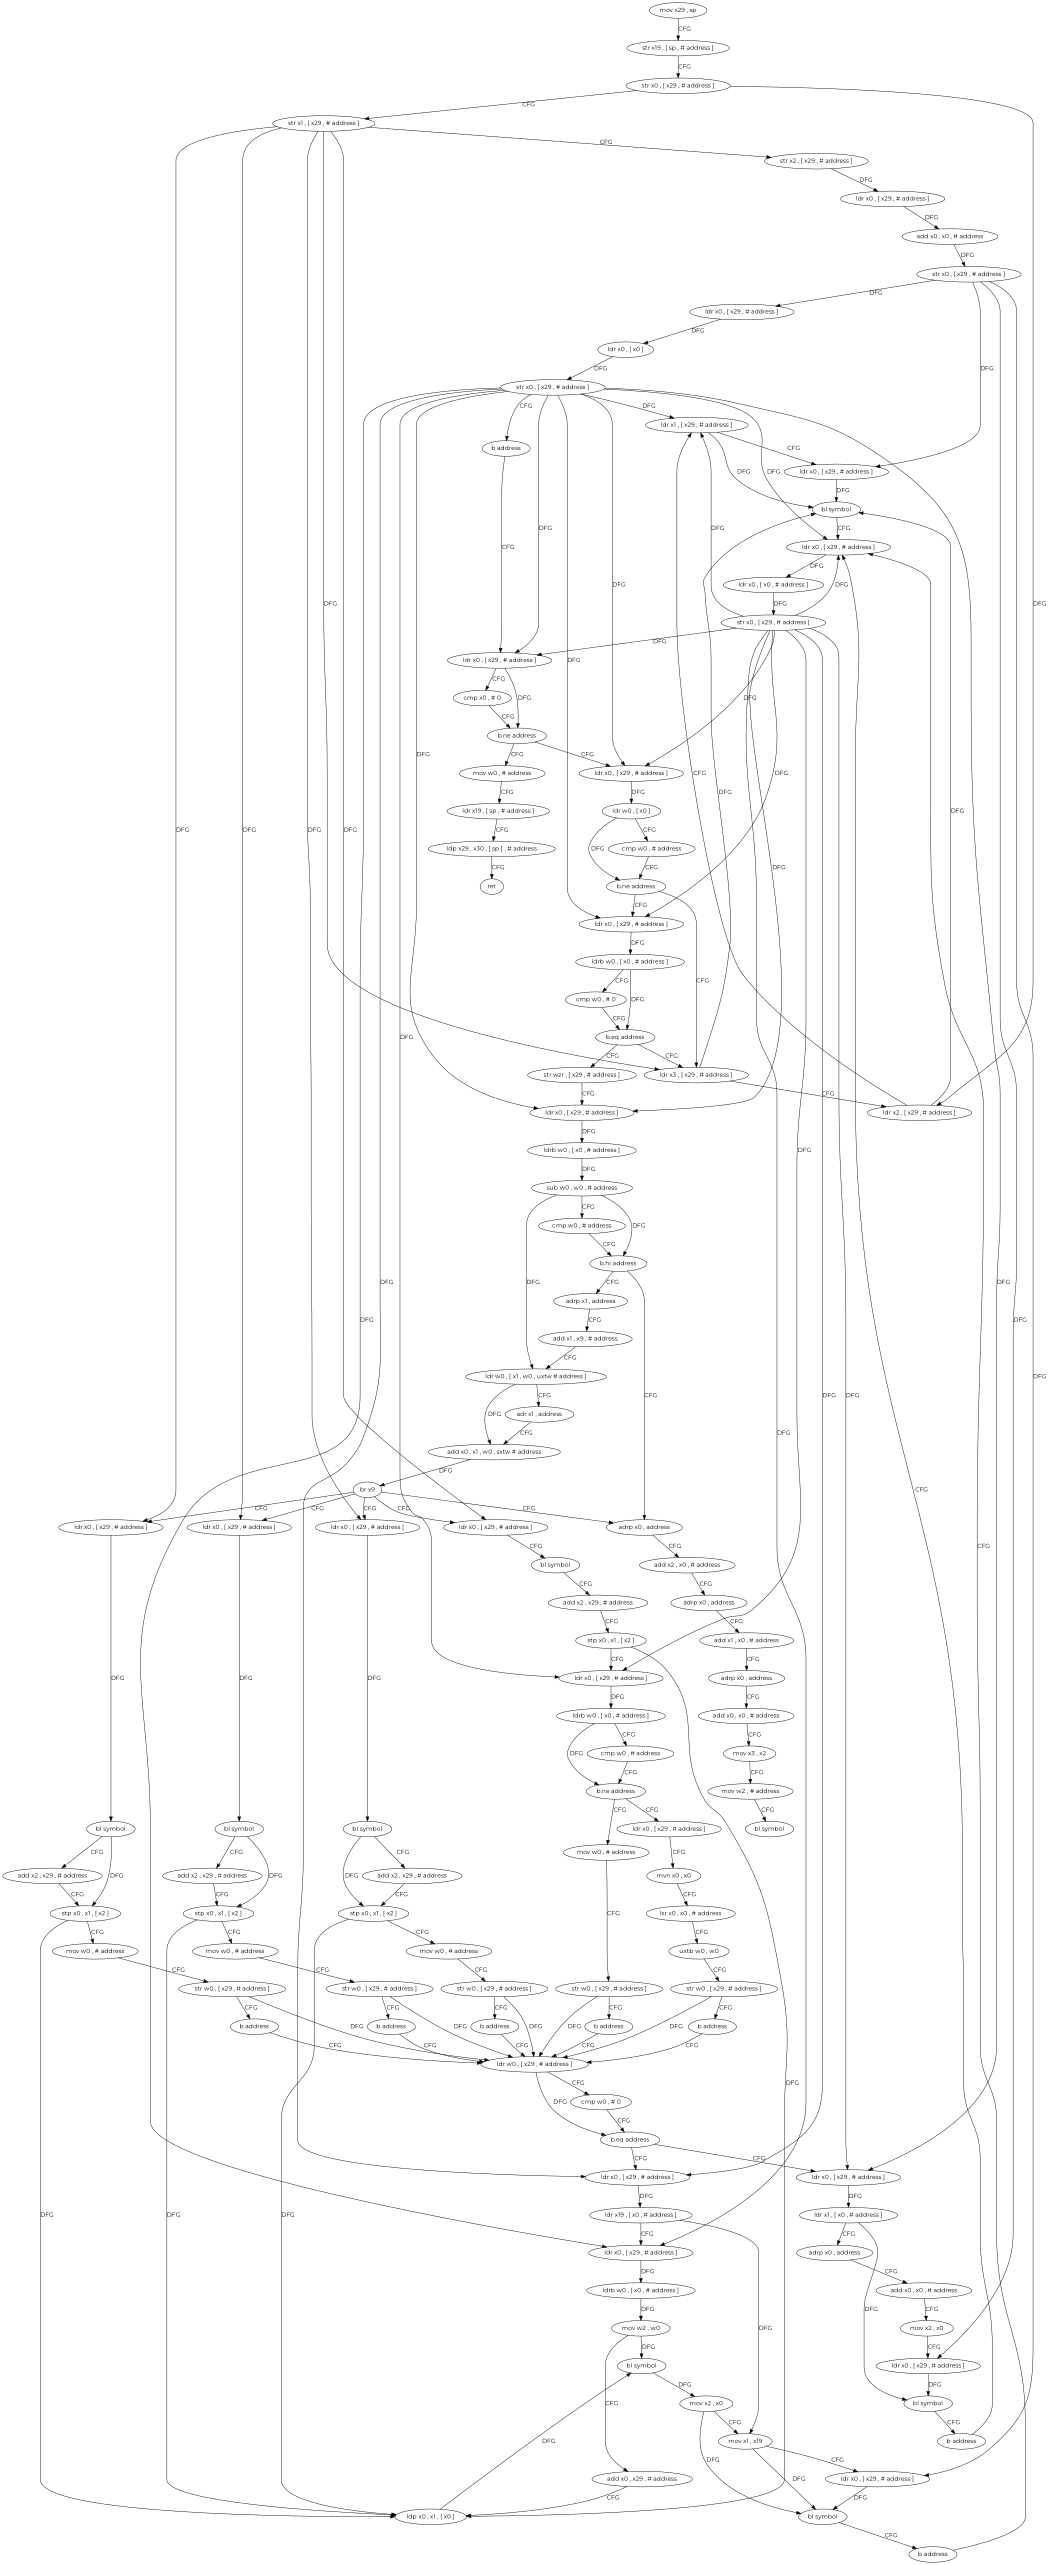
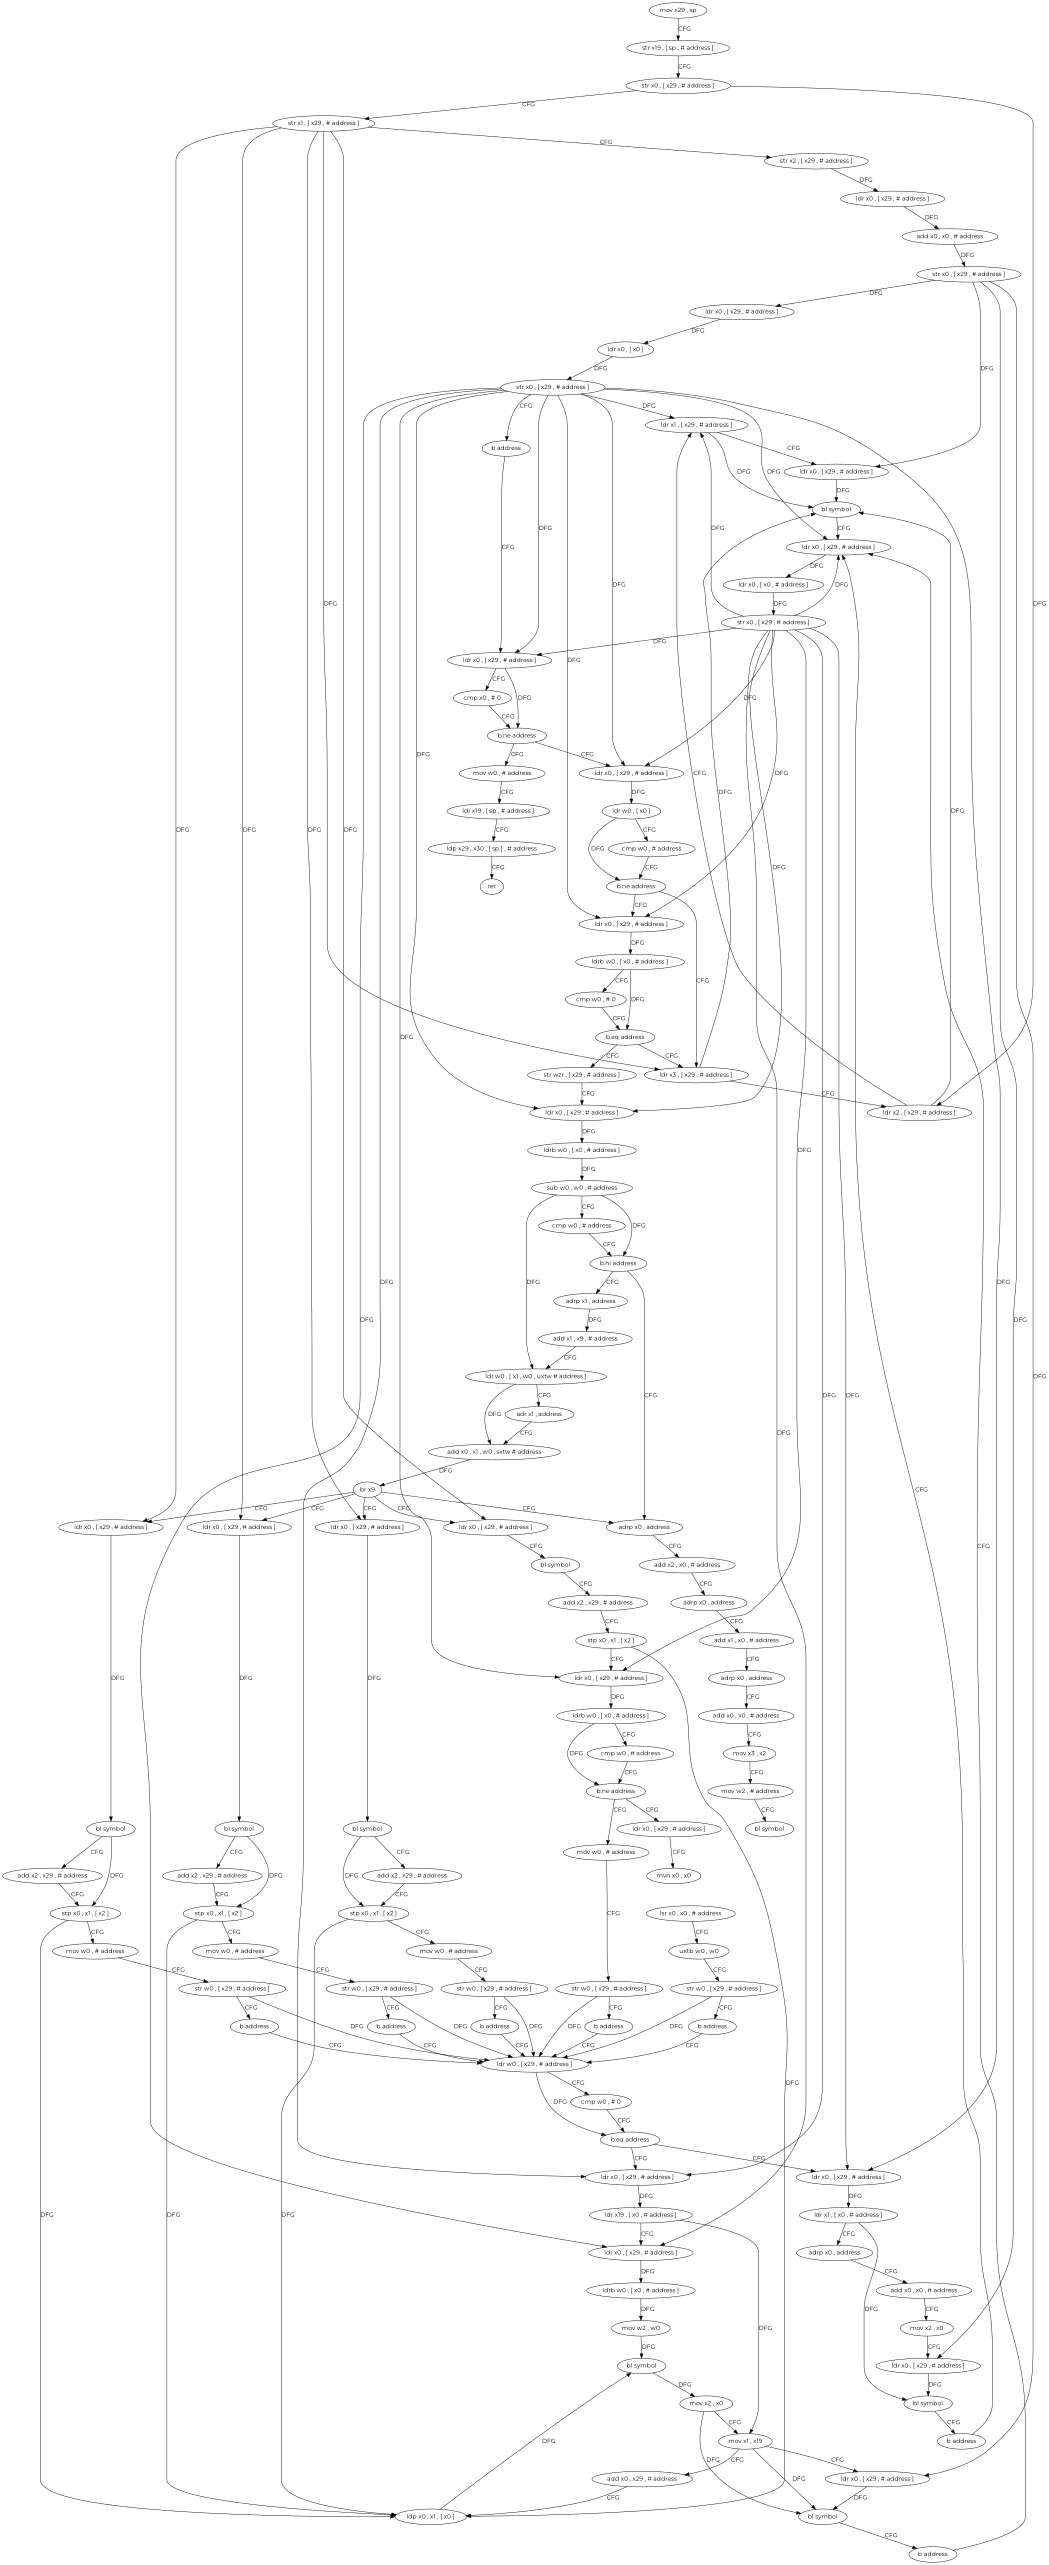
  digraph {
    fontname=Montserrat
    node [fontname=Montserrat]
    edge [fontname=Montserrat]
    n1 [label="mov x29 , sp"]
    n2 [label="str x19 , [ sp , # address ]"]
    n3 [label="str x0 , [ x29 , # address ]"]
    n4 [label="str x1 , [ x29 , # address ]"]
    n5 [label="ldr x2 , [ x29 , # address ]"]
    n6 [label="str x2 , [ x29 , # address ]"]
    n7 [label="ldr x3 , [ x29 , # address ]"]
    n8 [label="ldr x0 , [ x29 , # address ]"]
    n9 [label="ldr x0 , [ x29 , # address ]"]
    n10 [label="ldr x0 , [ x29 , # address ]"]
    n11 [label="ldr x0 , [ x29 , # address ]"]
    n12 [label="ldr x1 , [ x29 , # address ]"]
    n13 [label="bl symbol"]
    n14 [label="ldr x0 , [ x29 , # address ]"]
    n15 [label="bl symbol"]
    n16 [label="bl symbol"]
    n17 [label="bl symbol"]
    n18 [label="bl symbol"]
    n19 [label="add x0 , x0 , # address"]
    n20 [label="str x0 , [ x29 , # address ]"]
    n21 [label="ldr x0 , [ x29 , # address ]"]
    n22 [label="ldr x0 , [ x29 , # address ]"]
    n23 [label="ldr x0 , [ x29 , # address ]"]
    n24 [label="ldr x0 , [ x29 , # address ]"]
    n25 [label="ldr x0 , [ x0 ]"]
    n26 [label="bl symbol"]
    n27 [label="bl symbol"]
    n28 [label="str x0 , [ x29 , # address ]"]
    n29 [label="b address"]
    n30 [label="ldr x0 , [ x29 , # address ]"]
    n31 [label="ldr x0 , [ x29 , # address ]"]
    n32 [label="ldr x0 , [ x29 , # address ]"]
    n33 [label="ldr x0 , [ x29 , # address ]"]
    n34 [label="ldr x0 , [ x29 , # address ]"]
    n35 [label="ldr x0 , [ x29 , # address ]"]
    n36 [label="ldr x0 , [ x29 , # address ]"]
    n37 [label="ldr x0 , [ x29 , # address ]"]
    n38 [label="ldr x0 , [ x29 , # address ]"]
    n39 [label="cmp x0 , # 0"]
    n40 [label="b.ne address"]
    n41 [label="ldr w0 , [ x0 ]"]
    n42 [label="ldrb w0 , [ x0 , # address ]"]
    n43 [label="ldr x0 , [ x0 , # address ]"]
    n44 [label="ldrb w0 , [ x0 , # address ]"]
    n45 [label="ldrb w0 , [ x0 , # address ]"]
    n46 [label="ldr x1 , [ x0 , # address ]"]
    n47 [label="ldr x19 , [ x0 , # address ]"]
    n48 [label="ldrb w0 , [ x0 , # address ]"]
    n49 [label="mov w0 , # address"]
    n50 [label="ldr x19 , [ sp , # address ]"]
    n51 [label="cmp w0 , # address"]
    n52 [label="b.ne address"]
    n53 [label="ldp x29 , x30 , [ sp ] , # address"]
    n54 [label="cmp w0 , # 0"]
    n55 [label="b.eq address"]
    n56 [label=ret]
    n57 [label="str x0 , [ x29 , # address ]"]
    n58 [label="str wzr , [ x29 , # address ]"]
    n59 [label="sub w0 , w0 , # address"]
    n60 [label="cmp w0 , # address"]
    n61 [label="b.hi address"]
    n62 [label="ldr w0 , [ x1 , w0 , uxtw # address ]"]
    n63 [label="adrp x0 , address"]
    n64 [label="adrp x1 , address"]
    n65 [label="adr x1 , address"]
    n66 [label="add x0 , x1 , w0 , sxtw # address"]
    n67 [label="add x2 , x0 , # address"]
    n68 [label="add x1 , x9 , # address"]
    n69 [label="adrp x0 , address"]
    n70 [label="add x1 , x0 , # address"]
    n71 [label="adrp x0 , address"]
    n72 [label="add x0 , x0 , # address"]
    n73 [label="mov x3 , x2"]
    n74 [label="mov w2 , # address"]
    n75 [label="bl symbol"]
    n76 [label="br x9"]
    n77 [label="add x2 , x29 , # address"]
    n78 [label="stp x0 , x1 , [ x2 ]"]
    n79 [label="add x2 , x29 , # address"]
    n80 [label="add x2 , x29 , # address"]
    n81 [label="stp x0 , x1 , [ x2 ]"]
    n82 [label="add x2 , x29 , # address"]
    n83 [label="stp x0 , x1 , [ x2 ]"]
    n84 [label="mov w0 , # address"]
    n85 [label="ldp x0 , x1 , [ x0 ]"]
    n86 [label="str w0 , [ x29 , # address ]"]
    n87 [label="bl symbol"]
    n88 [label="b address"]
    n89 [label="ldr w0 , [ x29 , # address ]"]
    n90 [label="cmp w0 , # 0"]
    n91 [label="b.eq address"]
    n92 [label="stp x0 , x1 , [ x2 ]"]
    n93 [label="cmp w0 , # address"]
    n94 [label="b.ne address"]
    n95 [label="ldr x0 , [ x29 , # address ]"]
    n96 [label="mov w0 , # address"]
    n97 [label="mvn x0 , x0"]
    n98 [label="str w0 , [ x29 , # address ]"]
    n99 [label="lsr x0 , x0 , # address"]
    n100 [label="b address"]
    n101 [label="mov w0 , # address"]
    n102 [label="str w0 , [ x29 , # address ]"]
    n103 [label="b address"]
    n104 [label="mov w0 , # address"]
    n105 [label="str w0 , [ x29 , # address ]"]
    n106 [label="b address"]
    n107 [label="adrp x0 , address"]
    n108 [label="mov x1 , x19"]
    n109 [label="uxtb w0 , w0"]
    n110 [label="str w0 , [ x29 , # address ]"]
    n111 [label="b address"]
    n112 [label="add x0 , x0 , # address"]
    n113 [label="b address"]
    n114 [label="mov x2 , x0"]
    n115 [label="mov w2 , w0"]
    n116 [label="add x0 , x29 , # address"]
    n117 [label="mov x2 , x0"]
    n118 [label="b address"]
    n1 -> n2 [label=CFG]
    n2 -> n3 [label=CFG]
    n3 -> n4 [label=CFG]
    n3 -> n5 [label=DFG]
    n4 -> n6 [label=CFG]
    n4 -> n7 [label=DFG]
    n4 -> n8 [label=DFG]
    n4 -> n9 [label=DFG]
    n4 -> n10 [label=DFG]
    n4 -> n11 [label=DFG]
    n5 -> n12 [label=CFG]
    n5 -> n13 [label=DFG]
    n6 -> n14 [label=DFG]
    n7 -> n5 [label=CFG]
    n7 -> n13 [label=DFG]
    n8 -> n15 [label=DFG]
    n9 -> n16 [label=CFG]
    n10 -> n17 [label=DFG]
    n11 -> n18 [label=DFG]
    n12 -> n13 [label=DFG]
    n12 -> n22 [label=CFG]
    n13 -> n33 [label=CFG]
    n14 -> n19 [label=DFG]
    n15 -> n77 [label=CFG]
    n15 -> n78 [label=DFG]
    n16 -> n79 [label=CFG]
    n17 -> n80 [label=CFG]
    n17 -> n81 [label=DFG]
    n18 -> n82 [label=CFG]
    n18 -> n83 [label=DFG]
    n19 -> n20 [label=DFG]
    n20 -> n21 [label=DFG]
    n20 -> n22 [label=DFG]
    n20 -> n23 [label=DFG]
    n20 -> n24 [label=DFG]
    n21 -> n25 [label=DFG]
    n22 -> n13 [label=DFG]
    n23 -> n26 [label=DFG]
    n24 -> n27 [label=DFG]
    n25 -> n28 [label=DFG]
    n26 -> n113 [label=CFG]
    n27 -> n118 [label=CFG]
    n28 -> n12 [label=DFG]
    n28 -> n29 [label=CFG]
    n28 -> n30 [label=DFG]
    n28 -> n31 [label=DFG]
    n28 -> n32 [label=DFG]
    n28 -> n33 [label=DFG]
    n28 -> n34 [label=DFG]
    n28 -> n35 [label=DFG]
    n28 -> n36 [label=DFG]
    n28 -> n37 [label=DFG]
    n28 -> n38 [label=DFG]
    n29 -> n30 [label=CFG]
    n30 -> n39 [label=CFG]
    n30 -> n40 [label=DFG]
    n31 -> n41 [label=DFG]
    n32 -> n42 [label=DFG]
    n33 -> n43 [label=DFG]
    n34 -> n44 [label=DFG]
    n35 -> n45 [label=DFG]
    n36 -> n46 [label=DFG]
    n37 -> n47 [label=DFG]
    n38 -> n48 [label=DFG]
    n39 -> n40 [label=CFG]
    n40 -> n31 [label=CFG]
    n40 -> n49 [label=CFG]
    n41 -> n51 [label=CFG]
    n41 -> n52 [label=DFG]
    n42 -> n54 [label=CFG]
    n42 -> n55 [label=DFG]
    n43 -> n57 [label=DFG]
    n44 -> n59 [label=DFG]
    n45 -> n93 [label=CFG]
    n45 -> n94 [label=DFG]
    n46 -> n26 [label=DFG]
    n46 -> n107 [label=CFG]
    n47 -> n38 [label=CFG]
    n47 -> n108 [label=DFG]
    n48 -> n115 [label=DFG]
    n49 -> n50 [label=CFG]
    n50 -> n53 [label=CFG]
    n51 -> n52 [label=CFG]
    n52 -> n7 [label=CFG]
    n52 -> n32 [label=CFG]
    n53 -> n56 [label=CFG]
    n54 -> n55 [label=CFG]
    n55 -> n7 [label=CFG]
    n55 -> n58 [label=CFG]
    n57 -> n12 [label=DFG]
    n57 -> n30 [label=DFG]
    n57 -> n31 [label=DFG]
    n57 -> n32 [label=DFG]
    n57 -> n33 [label=DFG]
    n57 -> n34 [label=DFG]
    n57 -> n35 [label=DFG]
    n57 -> n36 [label=DFG]
    n57 -> n37 [label=DFG]
    n57 -> n38 [label=DFG]
    n58 -> n34 [label=CFG]
    n59 -> n60 [label=CFG]
    n59 -> n61 [label=DFG]
    n59 -> n62 [label=DFG]
    n60 -> n61 [label=CFG]
    n61 -> n63 [label=CFG]
    n61 -> n64 [label=CFG]
    n62 -> n65 [label=CFG]
    n62 -> n66 [label=DFG]
    n63 -> n67 [label=CFG]
-   n64 -> n68 [label=CFG]
+   n64 -> n68 [label=DFG]
    n65 -> n66 [label=CFG]
    n66 -> n76 [label=DFG]
    n67 -> n69 [label=CFG]
    n68 -> n62 [label=CFG]
    n69 -> n70 [label=CFG]
    n70 -> n71 [label=CFG]
    n71 -> n72 [label=CFG]
    n72 -> n73 [label=CFG]
    n73 -> n74 [label=CFG]
    n74 -> n75 [label=CFG]
    n76 -> n8 [label=CFG]
    n76 -> n9 [label=CFG]
    n76 -> n10 [label=CFG]
    n76 -> n11 [label=CFG]
    n76 -> n63 [label=CFG]
    n77 -> n78 [label=CFG]
    n78 -> n84 [label=CFG]
    n78 -> n85 [label=DFG]
    n79 -> n92 [label=CFG]
    n80 -> n81 [label=CFG]
    n81 -> n85 [label=DFG]
    n81 -> n101 [label=CFG]
    n82 -> n83 [label=CFG]
    n83 -> n85 [label=DFG]
    n83 -> n104 [label=CFG]
    n84 -> n86 [label=CFG]
    n85 -> n87 [label=DFG]
    n86 -> n88 [label=CFG]
    n86 -> n89 [label=DFG]
    n87 -> n117 [label=DFG]
    n88 -> n89 [label=CFG]
    n89 -> n90 [label=CFG]
    n89 -> n91 [label=DFG]
    n90 -> n91 [label=CFG]
    n91 -> n36 [label=CFG]
    n91 -> n37 [label=CFG]
    n92 -> n35 [label=CFG]
    n92 -> n85 [label=DFG]
    n93 -> n94 [label=CFG]
    n94 -> n95 [label=CFG]
    n94 -> n96 [label=CFG]
    n95 -> n97 [label=CFG]
    n96 -> n98 [label=CFG]
-   n97 -> n99 [label=CFG]
    n98 -> n89 [label=DFG]
    n98 -> n100 [label=CFG]
    n99 -> n109 [label=CFG]
    n100 -> n89 [label=CFG]
    n101 -> n102 [label=CFG]
    n102 -> n89 [label=DFG]
    n102 -> n103 [label=CFG]
    n103 -> n89 [label=CFG]
    n104 -> n105 [label=CFG]
    n105 -> n89 [label=DFG]
    n105 -> n106 [label=CFG]
    n106 -> n89 [label=CFG]
    n107 -> n112 [label=CFG]
    n108 -> n24 [label=CFG]
    n108 -> n27 [label=DFG]
    n109 -> n110 [label=CFG]
    n110 -> n89 [label=DFG]
    n110 -> n111 [label=CFG]
    n111 -> n89 [label=CFG]
    n112 -> n114 [label=CFG]
    n113 -> n33 [label=CFG]
    n114 -> n23 [label=CFG]
    n115 -> n87 [label=DFG]
-   n115 -> n116 [label=CFG]
+   n108 -> n116 [label=CFG]
    n116 -> n85 [label=CFG]
    n117 -> n27 [label=DFG]
    n117 -> n108 [label=CFG]
    n118 -> n33 [label=CFG]
  }
